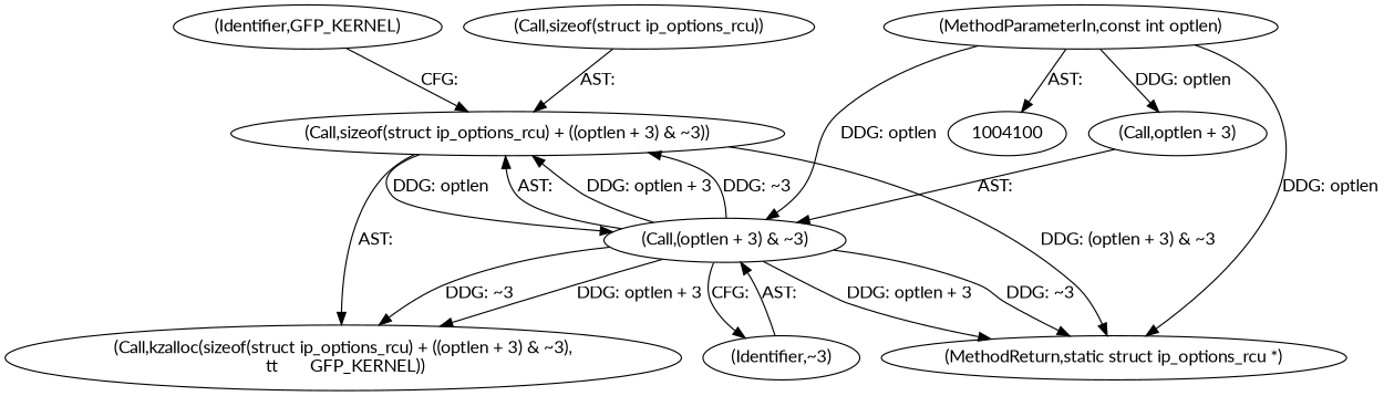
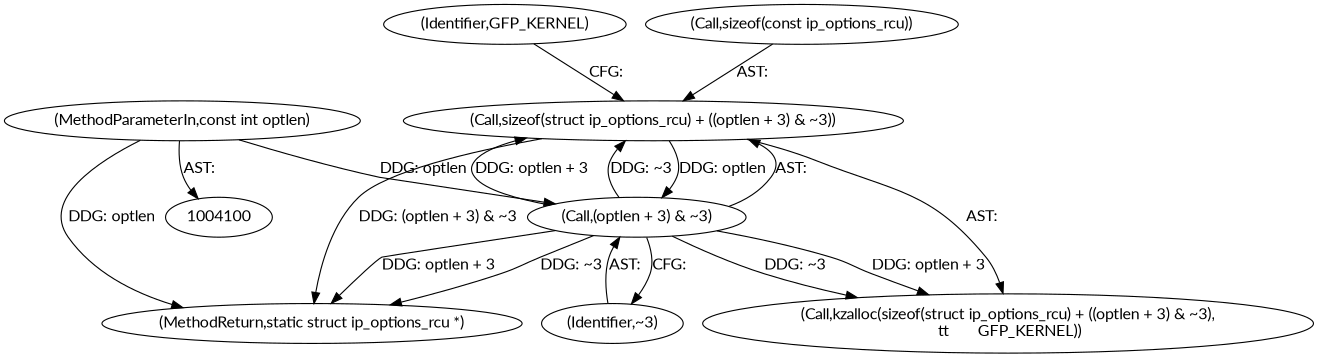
  digraph {
    fontname=Lato
    node [fontname=Lato]
    edge [fontname=Lato]
    n1 [label="(Call,sizeof(struct ip_options_rcu) + ((optlen + 3) & ~3))"]
    n2 [label="(Call,(optlen + 3) & ~3)"]
    n3 [label="(MethodReturn,static struct ip_options_rcu *)"]
    n4 [label="(Call,kzalloc(sizeof(struct ip_options_rcu) + ((optlen + 3) & ~3),\n \t\t       GFP_KERNEL))"]
    n5 [label="(Identifier,~3)"]
    n6 [label="(MethodParameterIn,const int optlen)"]
-   n7 [label="(Call,optlen + 3)"]
    n8 [label=1004100]
    n9 [label="(Identifier,GFP_KERNEL)"]
-   n10 [label="(Call,sizeof(struct ip_options_rcu))"]
+   n10 [label="(Call,sizeof(const ip_options_rcu))"]
    n1 -> n2 [label="DDG: optlen"]
    n1 -> n3 [label="DDG: (optlen + 3) & ~3"]
    n1 -> n4 [label="AST: "]
    n2 -> n1 [label="AST: "]
    n2 -> n1 [label="DDG: optlen + 3"]
    n2 -> n1 [label="DDG: ~3"]
    n2 -> n3 [label="DDG: ~3"]
    n2 -> n3 [label="DDG: optlen + 3"]
    n2 -> n4 [label="DDG: optlen + 3"]
    n2 -> n4 [label="DDG: ~3"]
    n2 -> n5 [label="CFG: "]
    n5 -> n2 [label="AST: "]
    n6 -> n2 [label="DDG: optlen"]
    n6 -> n3 [label="DDG: optlen"]
-   n6 -> n7 [label="DDG: optlen"]
    n6 -> n8 [label="AST: "]
-   n7 -> n2 [label="AST: "]
    n9 -> n1 [label="CFG: "]
    n10 -> n1 [label="AST: "]
  }
